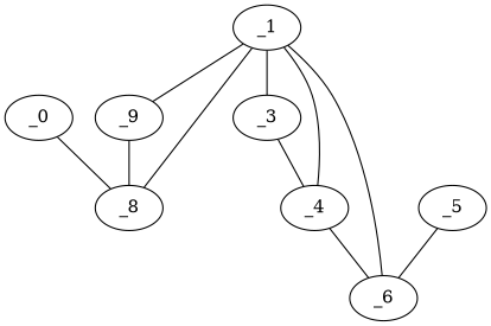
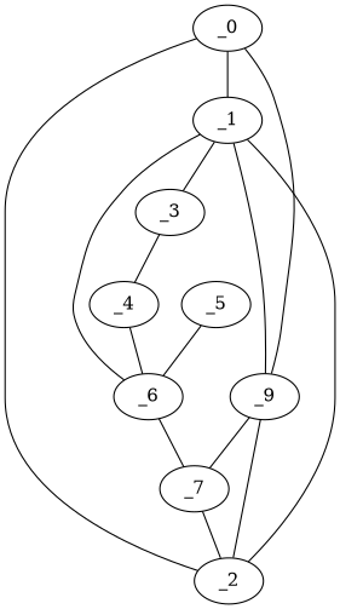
  graph {
    node [x=42 y=39]
    edge [valence=1]
    _0 [x=34 y=94]
    _1 [y=78]
    n3 [label=_9 y=95]
-   _8 [x=96 y=117]
+   _8 [x=96 y=117 label=_2]
    _3 [x=47]
    _6 [x=83]
+   _7 [x=95 y=84]
    _4 [x=71 y=17]
    _5 [x=73 y=10]
-   _4 -- _1
+   _0 -- _1
+   _0 -- n3 [valence=2]
    _0 -- _8
    _1 -- n3 [valence=2]
    _1 -- _8 [valence=2]
    _1 -- _3 [valence=2]
    _1 -- _6 [valence=2]
    n3 -- _8
+   n3 -- _7
    _3 -- _4
+   _6 -- _7
+   _7 -- _8
    _4 -- _6 [valence=2]
    _5 -- _6
  }
